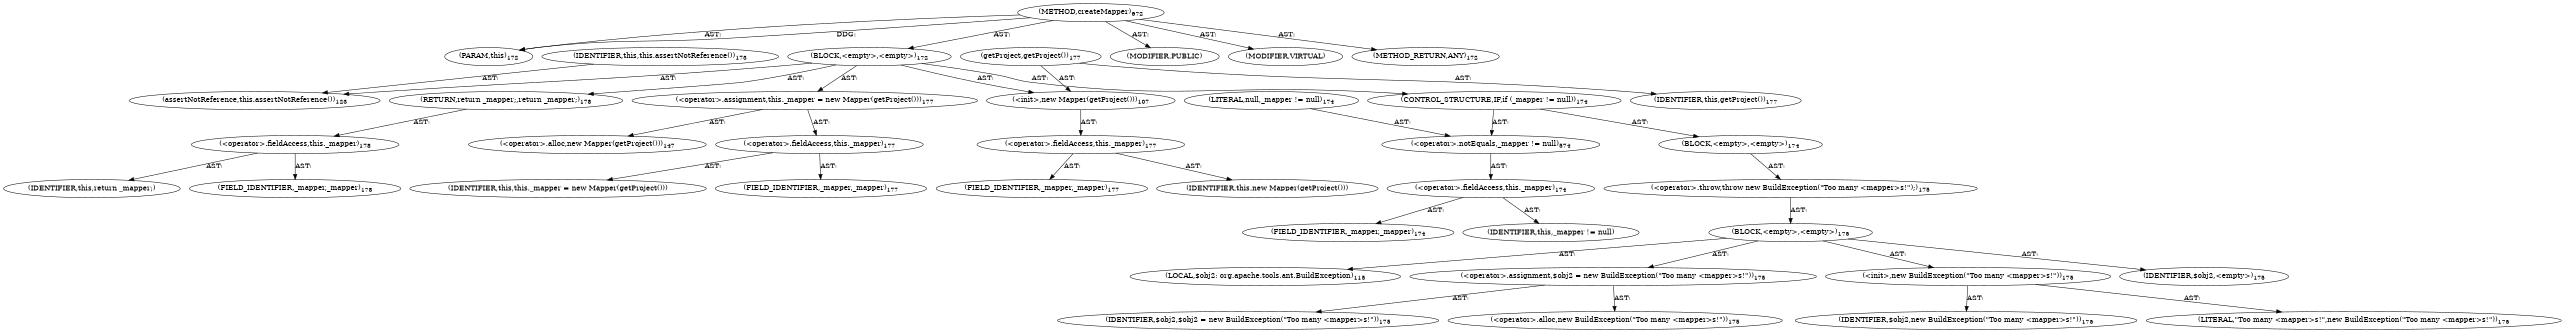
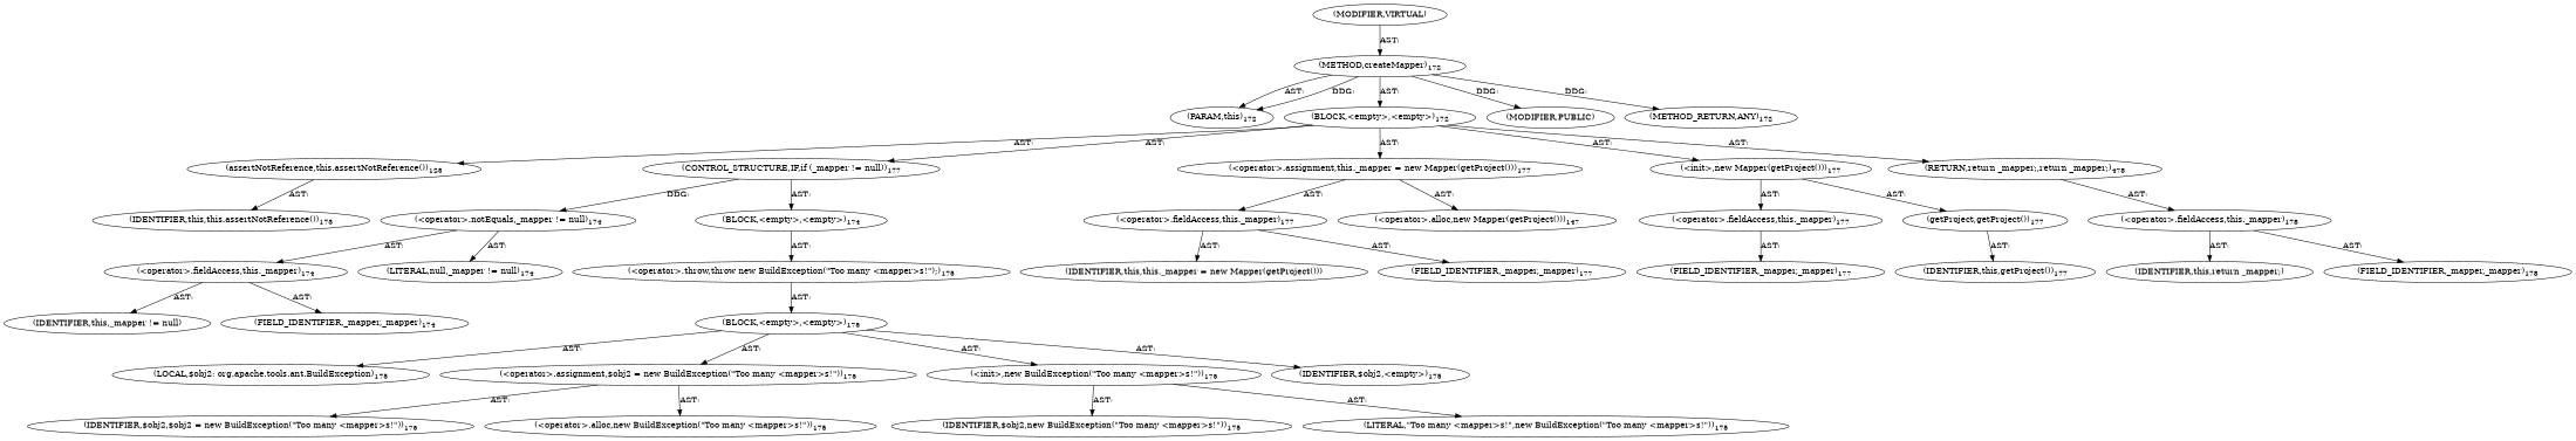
  digraph {
-   n1 [label=<(METHOD,createMapper)<SUB>672</SUB>>]
+   n1 [label=<(METHOD,createMapper)<SUB>172</SUB>>]
    n2 [label=<(PARAM,this)<SUB>172</SUB>>]
    n3 [label=<(BLOCK,&lt;empty&gt;,&lt;empty&gt;)<SUB>172</SUB>>]
    n4 [label=<(MODIFIER,PUBLIC)>]
    n5 [label=<(MODIFIER,VIRTUAL)>]
    n6 [label=<(METHOD_RETURN,ANY)<SUB>172</SUB>>]
    n7 [label=<(assertNotReference,this.assertNotReference())<SUB>123</SUB>>]
-   n8 [label=<(CONTROL_STRUCTURE,IF,if (_mapper != null))<SUB>174</SUB>>]
+   n8 [label=<(CONTROL_STRUCTURE,IF,if (_mapper != null))<SUB>177</SUB>>]
    n9 [label=<(&lt;operator&gt;.assignment,this._mapper = new Mapper(getProject()))<SUB>177</SUB>>]
-   n10 [label=<(&lt;init&gt;,new Mapper(getProject()))<SUB>107</SUB>>]
-   n11 [label=<(RETURN,return _mapper;,return _mapper;)<SUB>178</SUB>>]
+   n10 [label=<(&lt;init&gt;,new Mapper(getProject()))<SUB>177</SUB>>]
+   n11 [label=<(RETURN,return _mapper;,return _mapper;)<SUB>478</SUB>>]
    n12 [label=<(IDENTIFIER,this,this.assertNotReference())<SUB>173</SUB>>]
-   n13 [label=<(&lt;operator&gt;.notEquals,_mapper != null)<SUB>574</SUB>>]
+   n13 [label=<(&lt;operator&gt;.notEquals,_mapper != null)<SUB>174</SUB>>]
    n14 [label=<(BLOCK,&lt;empty&gt;,&lt;empty&gt;)<SUB>174</SUB>>]
    n15 [label=<(&lt;operator&gt;.fieldAccess,this._mapper)<SUB>177</SUB>>]
    n16 [label=<(&lt;operator&gt;.alloc,new Mapper(getProject()))<SUB>147</SUB>>]
    n17 [label=<(&lt;operator&gt;.fieldAccess,this._mapper)<SUB>177</SUB>>]
    n18 [label=<(getProject,getProject())<SUB>177</SUB>>]
    n19 [label=<(&lt;operator&gt;.fieldAccess,this._mapper)<SUB>178</SUB>>]
    n20 [label=<(&lt;operator&gt;.fieldAccess,this._mapper)<SUB>174</SUB>>]
    n21 [label=<(LITERAL,null,_mapper != null)<SUB>174</SUB>>]
    n22 [label=<(&lt;operator&gt;.throw,throw new BuildException(&quot;Too many &lt;mapper&gt;s!&quot;);)<SUB>175</SUB>>]
    n23 [label=<(IDENTIFIER,this,_mapper != null)>]
    n24 [label=<(FIELD_IDENTIFIER,_mapper,_mapper)<SUB>174</SUB>>]
    n25 [label=<(BLOCK,&lt;empty&gt;,&lt;empty&gt;)<SUB>175</SUB>>]
-   n26 [label=<(LOCAL,$obj2: org.apache.tools.ant.BuildException)<SUB>115</SUB>>]
+   n26 [label=<(LOCAL,$obj2: org.apache.tools.ant.BuildException)<SUB>175</SUB>>]
    n27 [label=<(&lt;operator&gt;.assignment,$obj2 = new BuildException(&quot;Too many &lt;mapper&gt;s!&quot;))<SUB>175</SUB>>]
    n28 [label=<(&lt;init&gt;,new BuildException(&quot;Too many &lt;mapper&gt;s!&quot;))<SUB>175</SUB>>]
    n29 [label=<(IDENTIFIER,$obj2,&lt;empty&gt;)<SUB>175</SUB>>]
    n30 [label=<(IDENTIFIER,$obj2,$obj2 = new BuildException(&quot;Too many &lt;mapper&gt;s!&quot;))<SUB>175</SUB>>]
    n31 [label=<(&lt;operator&gt;.alloc,new BuildException(&quot;Too many &lt;mapper&gt;s!&quot;))<SUB>175</SUB>>]
    n32 [label=<(IDENTIFIER,$obj2,new BuildException(&quot;Too many &lt;mapper&gt;s!&quot;))<SUB>175</SUB>>]
    n33 [label=<(LITERAL,&quot;Too many &lt;mapper&gt;s!&quot;,new BuildException(&quot;Too many &lt;mapper&gt;s!&quot;))<SUB>175</SUB>>]
    n34 [label=<(IDENTIFIER,this,this._mapper = new Mapper(getProject()))>]
    n35 [label=<(FIELD_IDENTIFIER,_mapper,_mapper)<SUB>177</SUB>>]
-   n36 [label=<(IDENTIFIER,this,new Mapper(getProject()))>]
    n37 [label=<(FIELD_IDENTIFIER,_mapper,_mapper)<SUB>177</SUB>>]
    n38 [label=<(IDENTIFIER,this,getProject())<SUB>177</SUB>>]
    n39 [label=<(IDENTIFIER,this,return _mapper;)>]
    n40 [label=<(FIELD_IDENTIFIER,_mapper,_mapper)<SUB>178</SUB>>]
    n1 -> n2 [label="AST: "]
    n1 -> n2 [label="DDG: "]
    n1 -> n3 [label="AST: "]
-   n1 -> n4 [label="AST: "]
-   n1 -> n5 [label="AST: "]
-   n1 -> n6 [label="AST: "]
+   n1 -> n4 [label="DDG: "]
+   n5 -> n1 [label="AST: "]
+   n1 -> n6 [label="DDG: "]
    n3 -> n7 [label="AST: "]
    n3 -> n8 [label="AST: "]
    n3 -> n9 [label="AST: "]
    n3 -> n10 [label="AST: "]
    n3 -> n11 [label="AST: "]
-   n12 -> n7 [label="AST: "]
-   n8 -> n13 [label="AST: "]
+   n7 -> n12 [label="AST: "]
+   n8 -> n13 [label="DDG: "]
    n8 -> n14 [label="AST: "]
    n9 -> n15 [label="AST: "]
    n9 -> n16 [label="AST: "]
    n10 -> n17 [label="AST: "]
-   n18 -> n10 [label="AST: "]
+   n10 -> n18 [label="AST: "]
    n11 -> n19 [label="AST: "]
    n13 -> n20 [label="AST: "]
-   n21 -> n13 [label="AST: "]
+   n13 -> n21 [label="AST: "]
    n14 -> n22 [label="AST: "]
    n15 -> n34 [label="AST: "]
    n15 -> n35 [label="AST: "]
-   n17 -> n36 [label="AST: "]
    n17 -> n37 [label="AST: "]
    n18 -> n38 [label="AST: "]
    n19 -> n39 [label="AST: "]
    n19 -> n40 [label="AST: "]
    n20 -> n23 [label="AST: "]
    n20 -> n24 [label="AST: "]
    n22 -> n25 [label="AST: "]
    n25 -> n26 [label="AST: "]
    n25 -> n27 [label="AST: "]
    n25 -> n28 [label="AST: "]
    n25 -> n29 [label="AST: "]
    n27 -> n30 [label="AST: "]
    n27 -> n31 [label="AST: "]
    n28 -> n32 [label="AST: "]
    n28 -> n33 [label="AST: "]
  }
